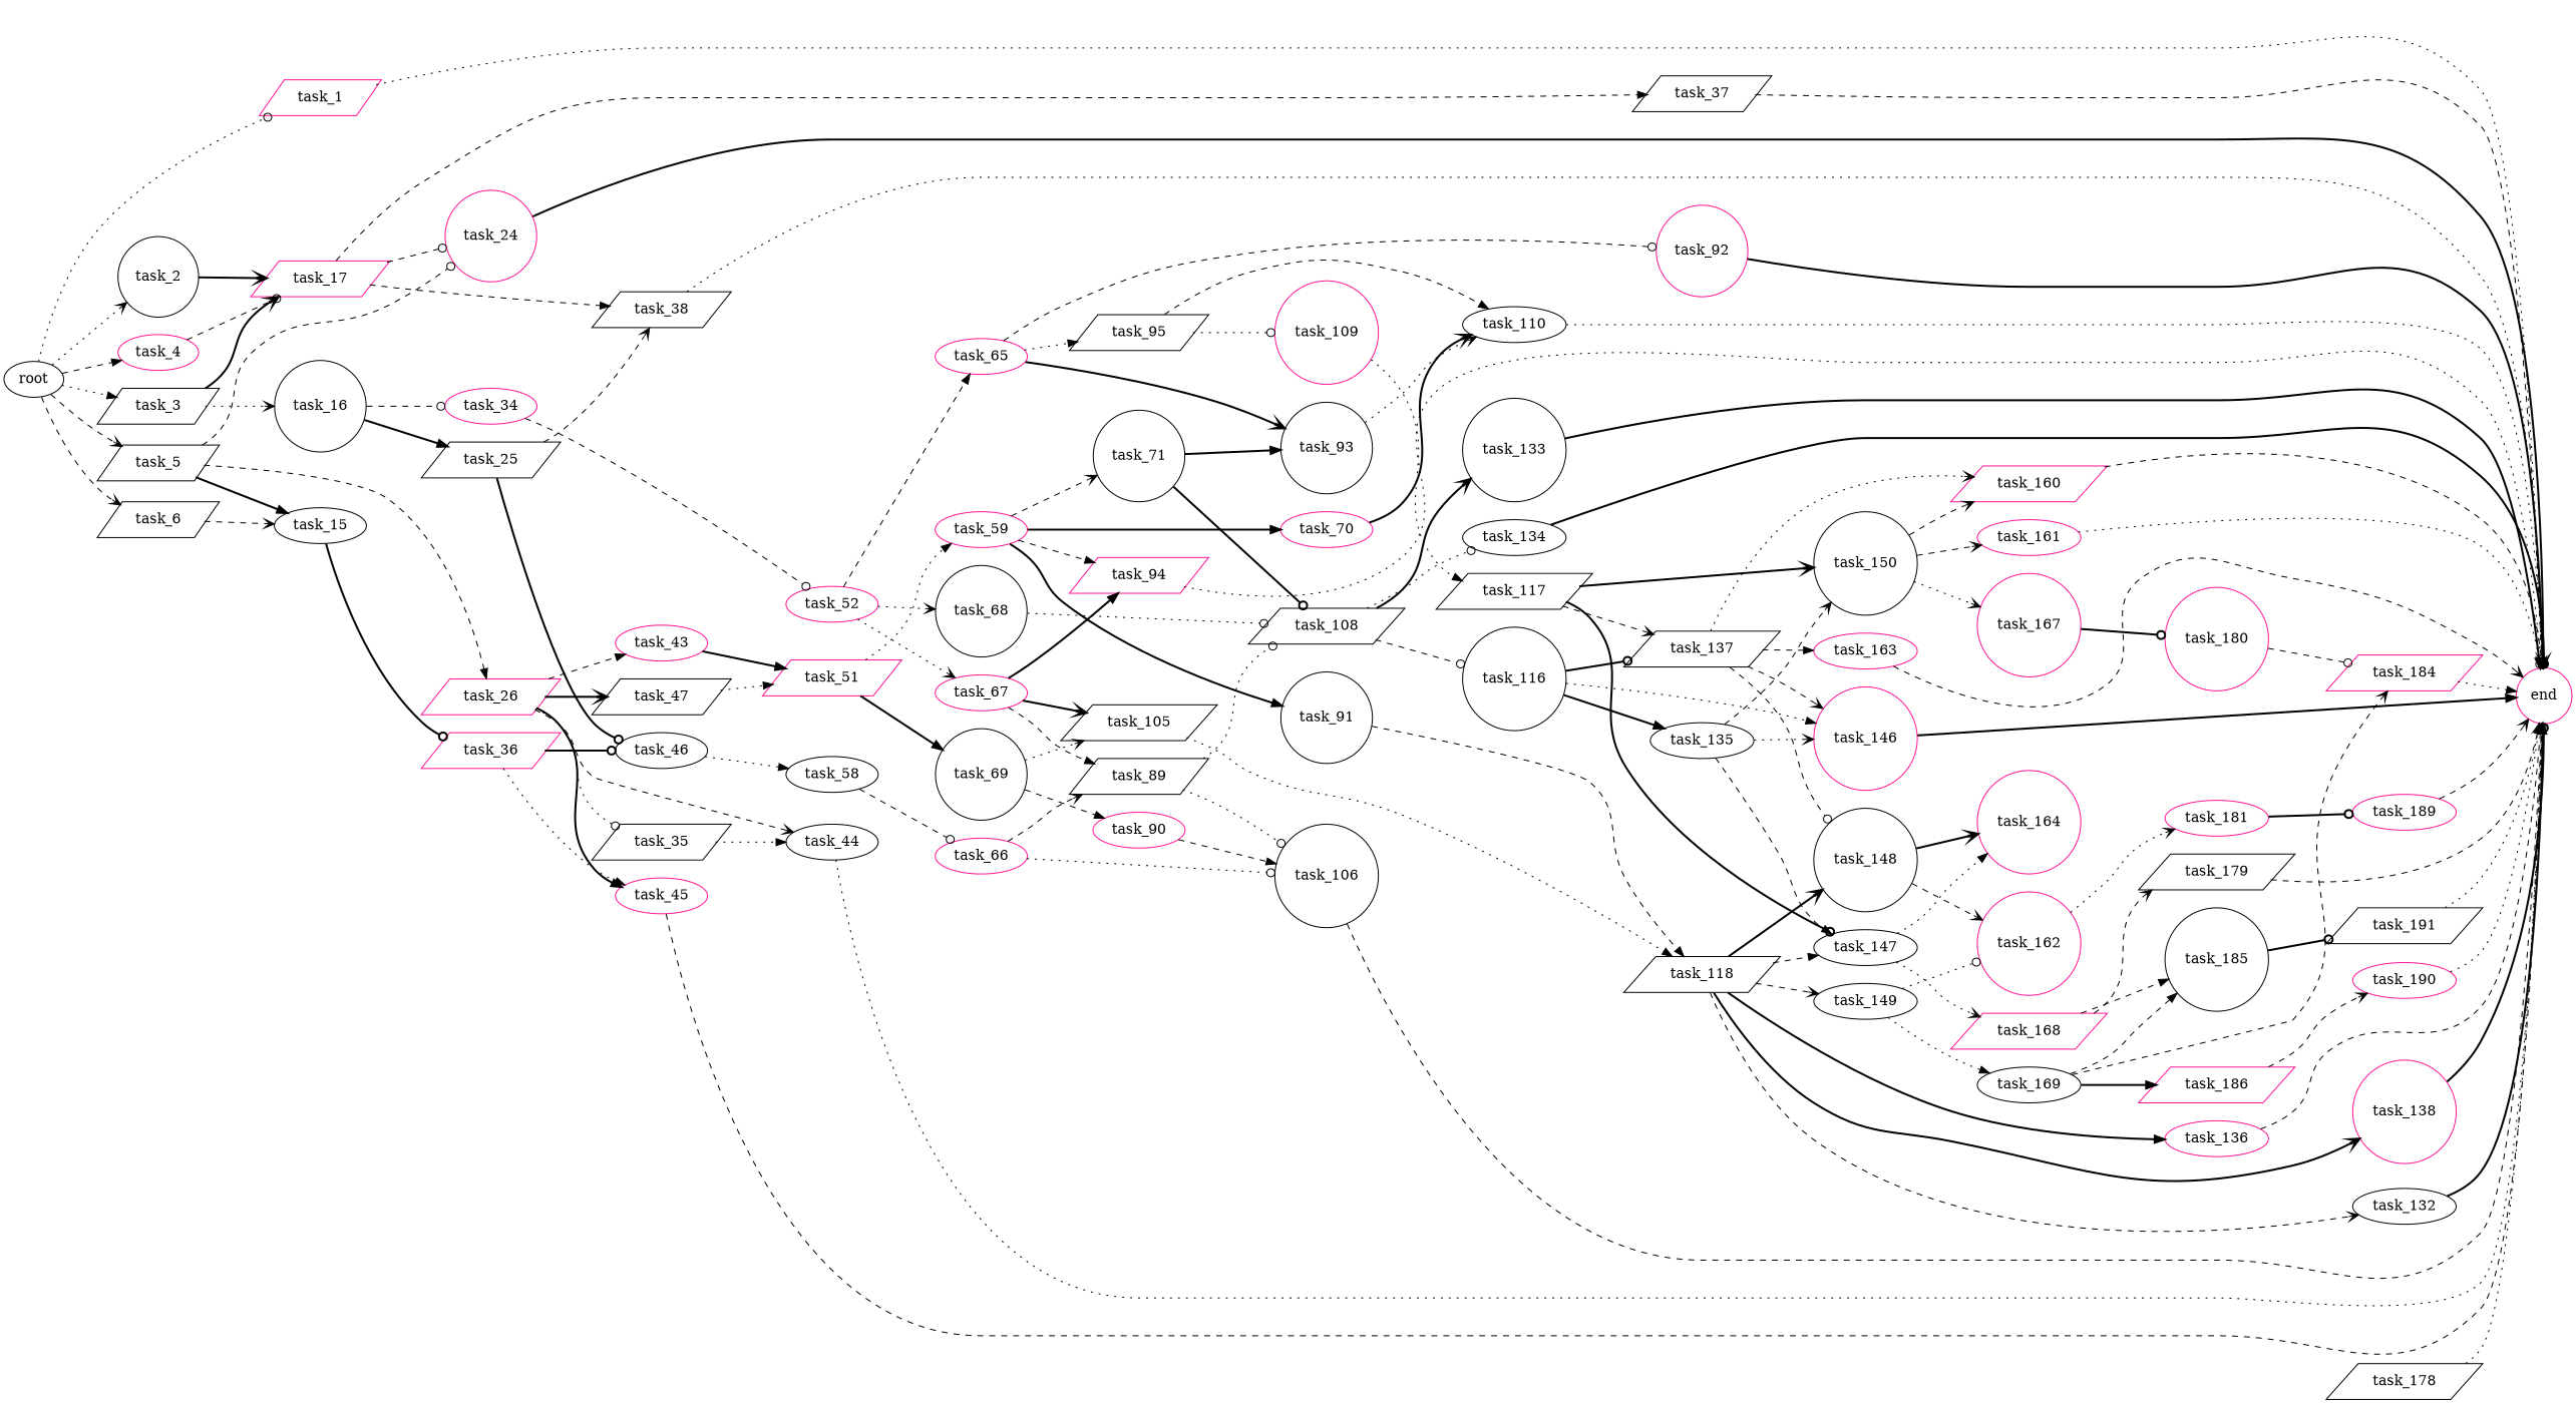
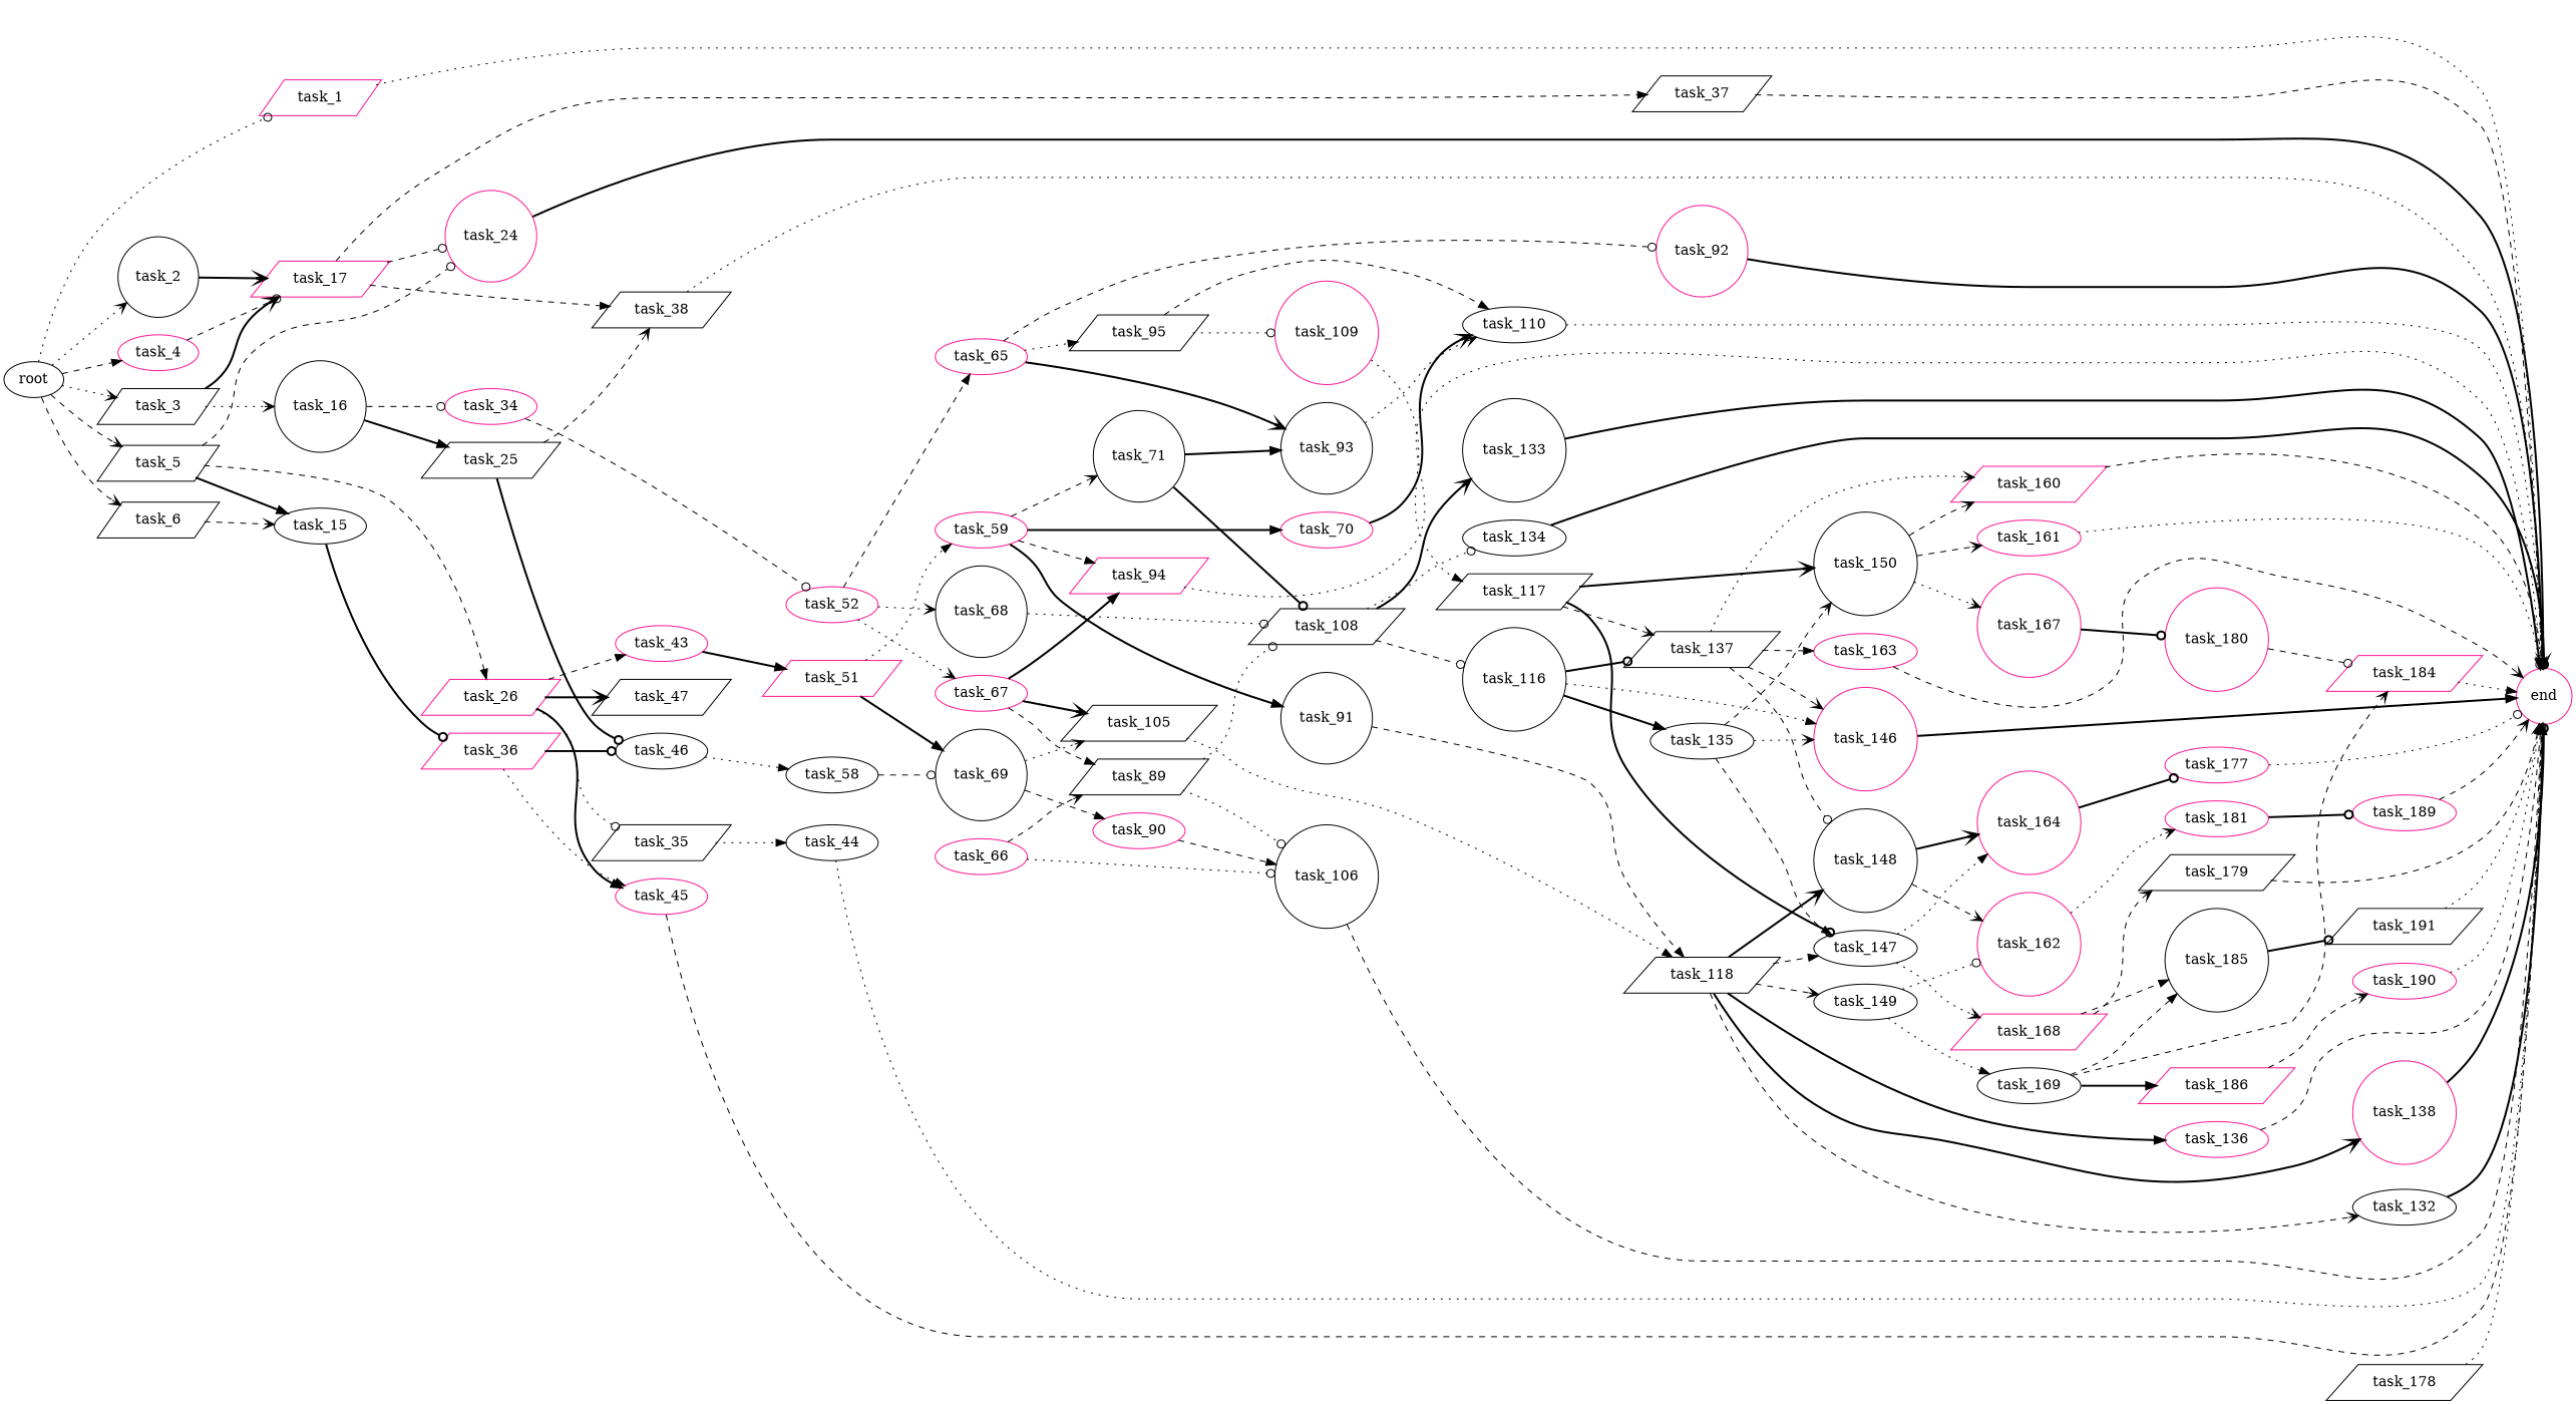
  digraph {
    rankdir=LR
    node [color=black shape=ellipse]
    edge [arrowhead=normal style=dashed]
    task_1 [color=deeppink shape=parallelogram]
    root
    task_2 [shape=circle]
    task_3 [shape=parallelogram]
    task_4 [color=deeppink]
    task_5 [shape=parallelogram]
    task_6 [shape=parallelogram]
    end [color=deeppink shape=circle]
    task_17 [color=deeppink shape=parallelogram]
    task_16 [shape=circle]
    task_15
    task_24 [color=deeppink shape=circle]
    task_26 [color=deeppink shape=parallelogram]
    task_37 [shape=parallelogram]
    task_38 [shape=parallelogram]
    task_25 [shape=parallelogram]
    task_34 [color=deeppink]
    task_36 [color=deeppink shape=parallelogram]
    task_35 [shape=parallelogram]
    task_43 [color=deeppink]
    task_44
    task_45 [color=deeppink]
    task_47 [shape=parallelogram]
    task_46
    task_52 [color=deeppink]
    task_58
    task_51 [color=deeppink shape=parallelogram]
    task_65 [color=deeppink]
    task_67 [color=deeppink]
    task_68 [shape=circle]
    task_59 [color=deeppink]
    task_69 [shape=circle]
    task_66 [color=deeppink]
    task_70 [color=deeppink]
    task_71 [shape=circle]
    task_91 [shape=circle]
    task_94 [color=deeppink shape=parallelogram]
    task_105 [shape=parallelogram]
    task_90 [color=deeppink]
    task_92 [color=deeppink shape=circle]
    task_93 [shape=circle]
    task_95 [shape=parallelogram]
    task_89 [shape=parallelogram]
    task_108 [shape=parallelogram]
    task_106 [shape=circle]
    task_110
    task_118 [shape=parallelogram]
    task_109 [color=deeppink shape=circle]
    task_116 [shape=circle]
    task_133 [shape=circle]
    task_134
    task_147
    task_132
    task_136 [color=deeppink]
    task_138 [color=deeppink shape=circle]
    task_148 [shape=circle]
    task_149
    task_117 [shape=parallelogram]
    task_135
    task_137 [shape=parallelogram]
    task_146 [color=deeppink shape=circle]
    task_150 [shape=circle]
    task_160 [color=deeppink shape=parallelogram]
    task_163 [color=deeppink]
    task_164 [color=deeppink shape=circle]
    task_168 [color=deeppink shape=parallelogram]
    task_161 [color=deeppink]
    task_167 [color=deeppink shape=circle]
    task_162 [color=deeppink shape=circle]
    task_169
+   task_177 [color=deeppink]
    task_179 [shape=parallelogram]
    task_185 [shape=circle]
    task_181 [color=deeppink]
    task_184 [color=deeppink shape=parallelogram]
    task_186 [color=deeppink shape=parallelogram]
    task_180 [color=deeppink shape=circle]
    task_189 [color=deeppink]
    task_178 [shape=parallelogram]
    task_191 [shape=parallelogram]
    task_190 [color=deeppink]
    task_1 -> end [style=dotted]
    root -> task_1 [arrowhead=odot style=dotted]
    root -> task_2 [arrowhead=vee style=dotted]
-   root -> task_3 [style=dotted]
+   root -> task_3 [arrowhead=vee style=dotted]
    root -> task_4
    root -> task_5 [arrowhead=vee]
    root -> task_6 [arrowhead=vee]
    task_2 -> task_17 [arrowhead=vee style=bold]
    task_3 -> task_17 [arrowhead=vee style=bold]
    task_3 -> task_16 [arrowhead=vee style=dotted]
    task_4 -> task_17 [arrowhead=odot]
    task_5 -> task_15 [style=bold]
    task_5 -> task_24 [arrowhead=odot]
    task_5 -> task_26
    task_6 -> task_15 [arrowhead=vee]
    task_17 -> task_24 [arrowhead=odot]
    task_17 -> task_37
    task_17 -> task_38
    task_16 -> task_25 [style=bold]
    task_16 -> task_34 [arrowhead=odot]
    task_15 -> task_36 [arrowhead=odot style=bold]
    task_24 -> end [arrowhead=vee style=bold]
    task_26 -> task_35 [arrowhead=odot style=dotted]
    task_26 -> task_43
-   task_26 -> task_44 [arrowhead=vee]
    task_26 -> task_45 [style=bold]
    task_26 -> task_47 [arrowhead=vee style=bold]
    task_37 -> end [arrowhead=vee]
    task_38 -> end [style=dotted]
    task_25 -> task_38 [arrowhead=vee]
    task_25 -> task_46 [arrowhead=odot style=bold]
    task_34 -> task_52 [arrowhead=odot]
    task_36 -> task_45 [style=dotted]
    task_36 -> task_46 [arrowhead=odot style=bold]
    task_35 -> task_44 [style=dotted]
    task_43 -> task_51 [style=bold]
    task_44 -> end [style=dotted]
    task_45 -> end
-   task_47 -> task_51 [style=dotted]
    task_46 -> task_58 [style=dotted]
    task_52 -> task_65
    task_52 -> task_67 [arrowhead=vee style=dotted]
    task_52 -> task_68 [arrowhead=vee style=dotted]
-   task_58 -> task_66 [arrowhead=odot]
+   task_58 -> task_69 [arrowhead=odot]
    task_51 -> task_59 [style=dotted]
    task_51 -> task_69 [style=bold]
    task_65 -> task_92 [arrowhead=odot]
    task_65 -> task_93 [arrowhead=vee style=bold]
    task_65 -> task_95 [style=dotted]
    task_67 -> task_94 [style=bold]
    task_67 -> task_105 [arrowhead=vee style=bold]
    task_67 -> task_89
    task_68 -> task_108 [arrowhead=odot style=dotted]
    task_59 -> task_70 [style=bold]
    task_59 -> task_71 [arrowhead=vee]
    task_59 -> task_91 [style=bold]
    task_59 -> task_94
    task_69 -> task_105 [arrowhead=vee style=dotted]
    task_69 -> task_90
    task_66 -> task_89 [arrowhead=vee]
    task_66 -> task_106 [arrowhead=odot style=dotted]
    task_70 -> task_110 [arrowhead=vee style=bold]
    task_71 -> task_93 [style=bold]
    task_71 -> task_108 [arrowhead=odot style=bold]
    task_91 -> task_118
    task_94 -> end [style=dotted]
    task_105 -> task_118 [style=dotted]
    task_90 -> task_106
    task_92 -> end [arrowhead=odot style=bold]
    task_93 -> task_110 [arrowhead=vee style=dotted]
    task_95 -> task_110
    task_95 -> task_109 [arrowhead=odot style=dotted]
    task_89 -> task_108 [arrowhead=odot style=dotted]
    task_89 -> task_106 [arrowhead=odot style=dotted]
    task_108 -> task_116 [arrowhead=odot]
    task_108 -> task_133 [arrowhead=vee style=bold]
    task_108 -> task_134 [arrowhead=odot style=dotted]
    task_106 -> end
    task_110 -> end [arrowhead=odot style=dotted]
    task_118 -> task_147
    task_118 -> task_132 [arrowhead=vee]
    task_118 -> task_136 [style=bold]
    task_118 -> task_138 [arrowhead=vee style=bold]
    task_118 -> task_148 [arrowhead=vee style=bold]
    task_118 -> task_149 [arrowhead=vee]
    task_109 -> task_117 [style=dotted]
    task_116 -> task_135 [style=bold]
    task_116 -> task_137 [arrowhead=odot style=bold]
    task_116 -> task_146 [style=dotted]
    task_133 -> end [style=bold]
    task_134 -> end [arrowhead=odot style=bold]
    task_147 -> task_164 [style=dotted]
    task_147 -> task_168 [arrowhead=vee style=dotted]
    task_132 -> end [style=bold]
    task_136 -> end
    task_138 -> end [arrowhead=odot style=bold]
    task_148 -> task_164 [arrowhead=vee style=bold]
    task_148 -> task_162 [arrowhead=vee]
    task_149 -> task_162 [arrowhead=odot style=dotted]
    task_149 -> task_169 [style=dotted]
    task_117 -> task_147 [arrowhead=odot style=bold]
    task_117 -> task_137 [arrowhead=vee]
    task_117 -> task_150 [arrowhead=vee style=bold]
    task_135 -> task_147
    task_135 -> task_146 [arrowhead=vee style=dotted]
    task_135 -> task_150 [arrowhead=vee]
    task_137 -> task_148 [arrowhead=odot]
    task_137 -> task_146 [arrowhead=vee]
    task_137 -> task_160 [arrowhead=vee style=dotted]
    task_137 -> task_163
    task_146 -> end [style=bold]
    task_150 -> task_160 [arrowhead=vee]
    task_150 -> task_161 [arrowhead=vee]
    task_150 -> task_167 [arrowhead=vee style=dotted]
    task_160 -> end [arrowhead=vee]
    task_163 -> end [arrowhead=vee]
+   task_164 -> task_177 [arrowhead=odot style=bold]
    task_168 -> task_179 [arrowhead=vee]
    task_168 -> task_185
    task_161 -> end [arrowhead=odot style=dotted]
    task_167 -> task_180 [arrowhead=odot style=bold]
    task_162 -> task_181 [arrowhead=vee style=dotted]
    task_169 -> task_185
    task_169 -> task_184 [arrowhead=vee]
    task_169 -> task_186 [style=bold]
+   task_177 -> end [arrowhead=odot style=dotted]
    task_179 -> end [arrowhead=vee]
    task_185 -> task_191 [arrowhead=odot style=bold]
    task_181 -> task_189 [arrowhead=odot style=bold]
    task_184 -> end [style=dotted]
    task_186 -> task_190 [arrowhead=vee]
    task_180 -> task_184 [arrowhead=odot]
    task_189 -> end [arrowhead=vee]
    task_178 -> end [arrowhead=odot style=dotted]
    task_191 -> end [style=dotted]
    task_190 -> end [style=dotted]
  }
